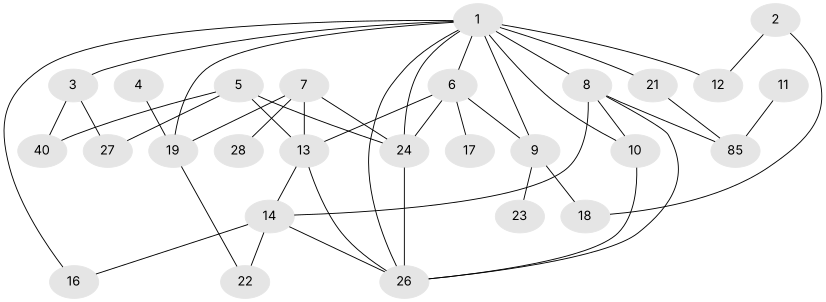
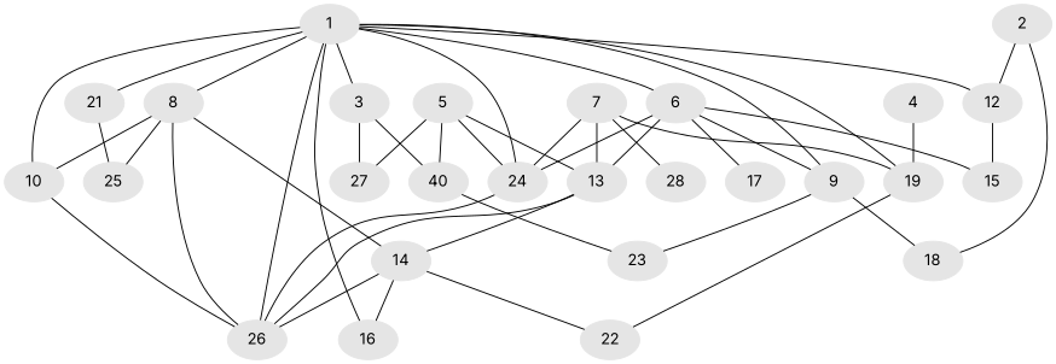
  graph {
    fontname=Inter
    node [color=gray90 fontname=Inter style=filled]
    edge [fontname=Inter weight=1.0]
    1
    3
    6
    8
    9
    10
    12
    19
    21
    24
    26
    16
    n13 [label=40]
    27
    13
+   15
    17
    14
-   25 [label=85]
+   25
    18
    23
    22
    2
    4
    5
    7
    28
-   11
    1 -- 3
    1 -- 6
    1 -- 8
    1 -- 9
    1 -- 10
    1 -- 12
    1 -- 19
    1 -- 21 [weight=2.0]
    1 -- 24
    1 -- 26
    1 -- 16
    3 -- n13
    3 -- 27 [weight=2.0]
    6 -- 9
    6 -- 24 [weight=2.0]
    6 -- 13
+   6 -- 15
    6 -- 17
    8 -- 10
    8 -- 26
    8 -- 14
    8 -- 25 [weight=2.0]
    9 -- 18
    9 -- 23
    10 -- 26
+   12 -- 15
    19 -- 22
    21 -- 25
    24 -- 26 [weight=2.0]
+   n13 -- 23
    13 -- 26
    13 -- 14
    14 -- 26
    14 -- 16
    14 -- 22
    2 -- 12
    2 -- 18
    4 -- 19
    5 -- 24
    5 -- n13
    5 -- 27
    5 -- 13
    7 -- 19
    7 -- 24
    7 -- 13
    7 -- 28
-   11 -- 25
  }
